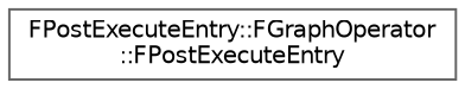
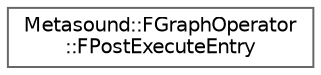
  digraph {
    rankdir=LR
-   n1 [color=grey40 fillcolor=white fontname=Helvetica fontsize=10 height=0.2 label="FPostExecuteEntry::FGraphOperator\l::FPostExecuteEntry" shape=box style=filled width=0.4]
+   n1 [color=grey40 fillcolor=white fontname=Helvetica fontsize=10 height=0.2 label="Metasound::FGraphOperator\l::FPostExecuteEntry" shape=box style=filled width=0.4]
  }
